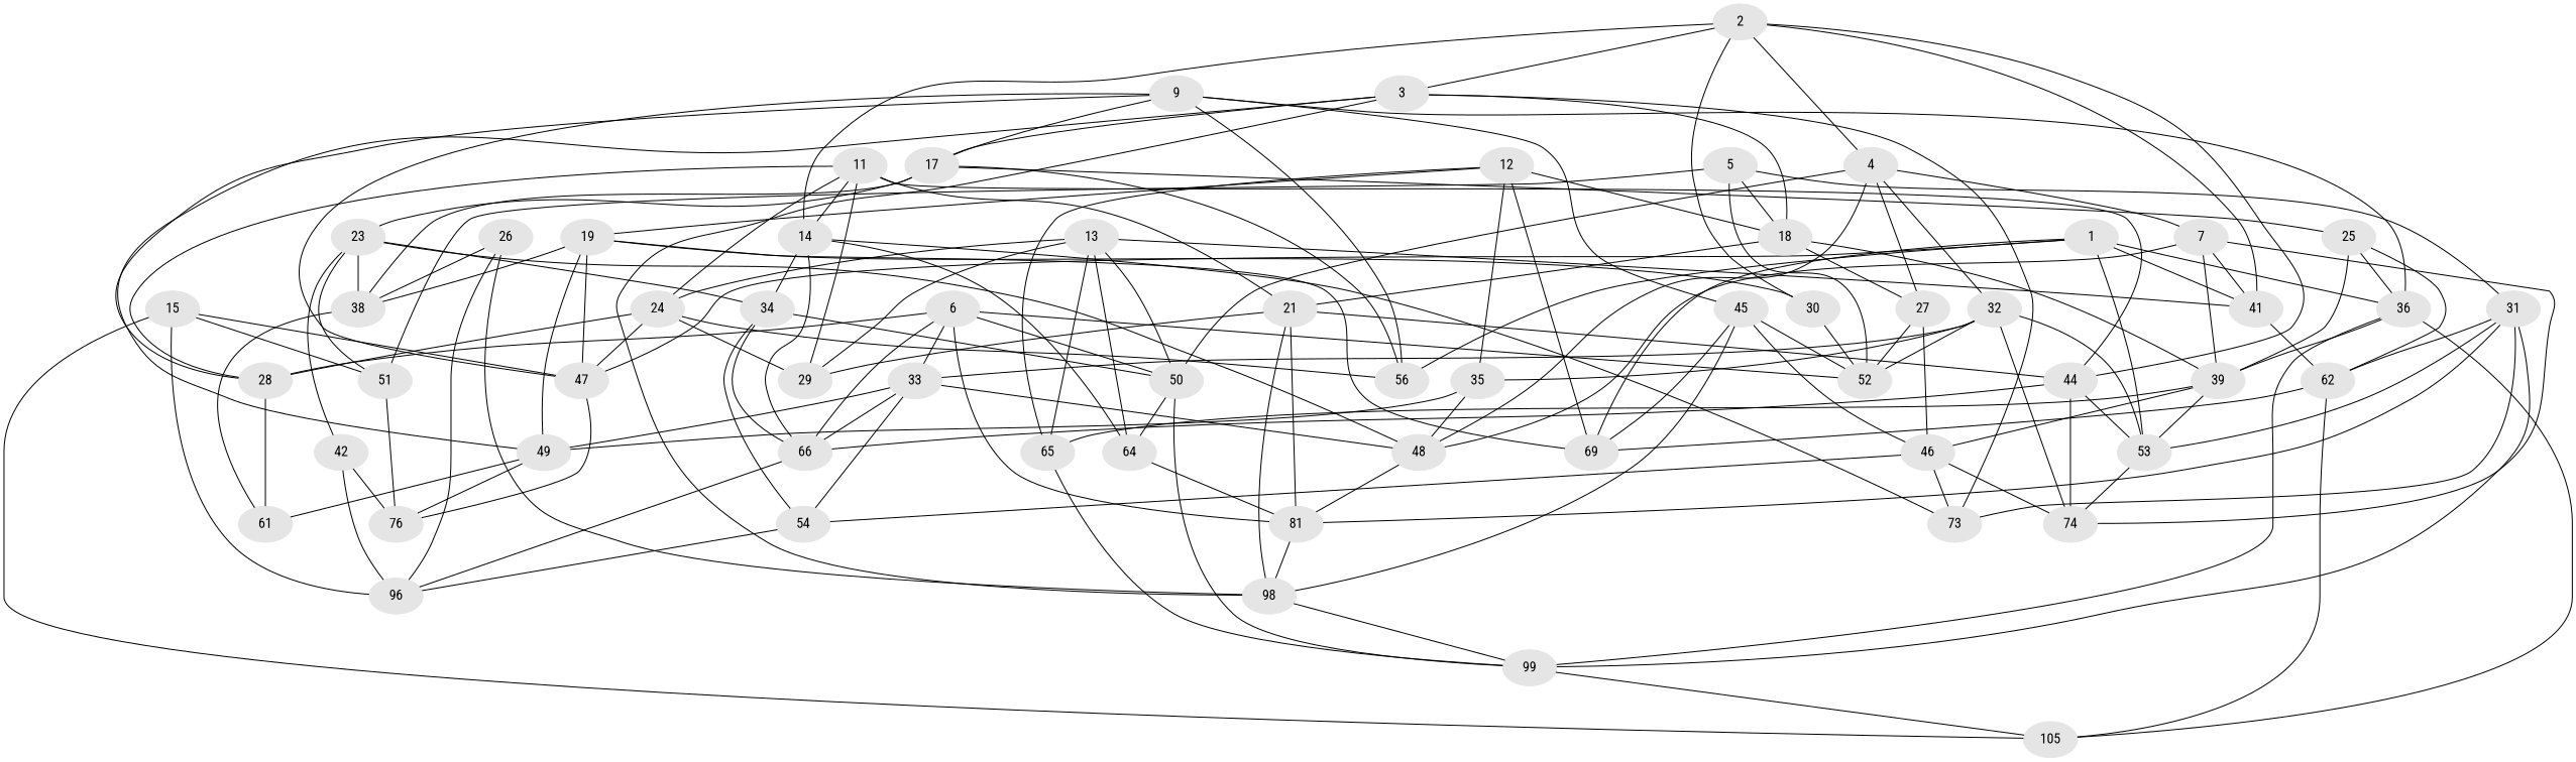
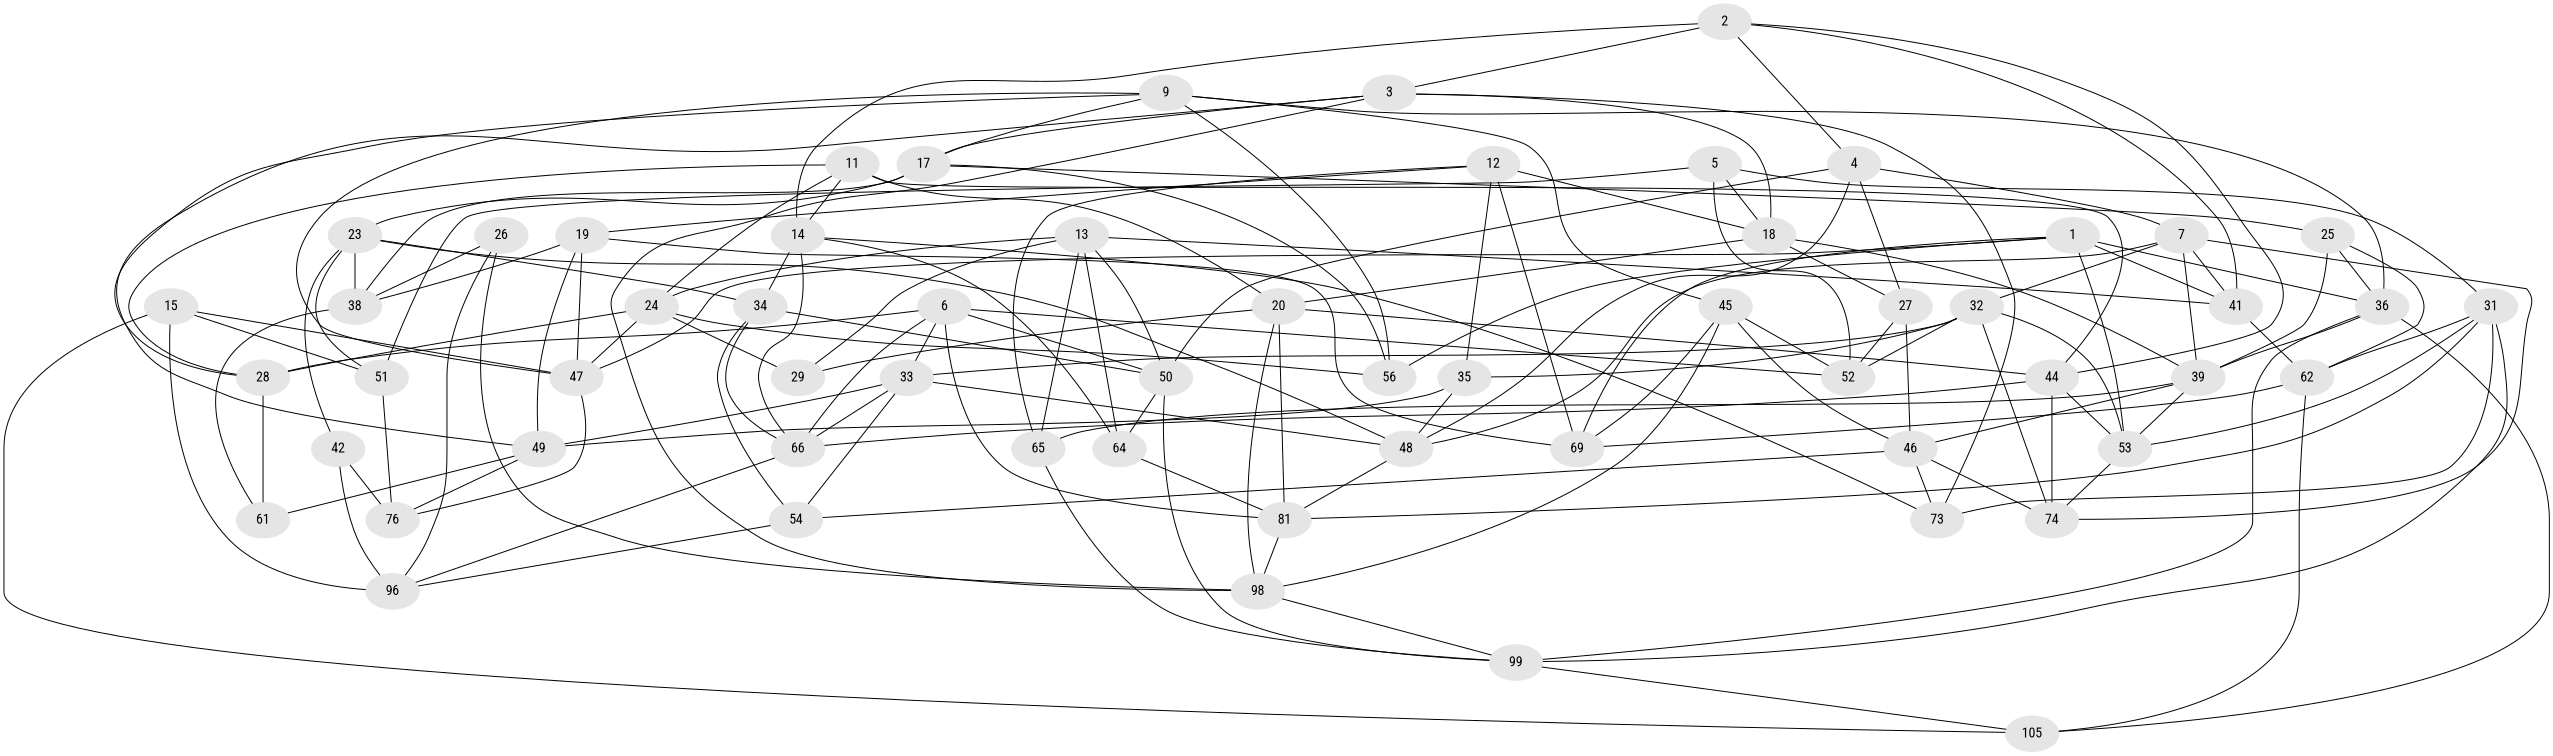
  graph {
    fontname="Roboto Condensed"
    node [color=gray90 fontname="Roboto Condensed" style=filled]
    edge [fontname="Roboto Condensed"]
    1 [super="+8"]
    36 [super="+58"]
    41 [super="+63"]
    47 [super="+91"]
    53 [super="+92"]
    56
    69 [super="+85"]
    105
    39 [super="+93"]
    99 [super="+101"]
    62 [super="+79"]
    76
    74 [super="+90"]
    2 [super="+22"]
    3 [super="+57"]
    4 [super="+16"]
    14 [super="+20"]
-   30
    44 [super="+72"]
    17 [super="+94"]
    18 [super="+86"]
    49 [super="+82"]
    73
    98 [super="+100"]
    7 [super="+10"]
    27
    32 [super="+71"]
    48 [super="+77"]
    50 [super="+104"]
    66 [super="+87"]
    64
    34 [super="+84"]
    52 [super="+59"]
    23 [super="+83"]
    25
    38 [super="+80"]
-   21 [super="+67"]
+   21 [super="+67" label=20]
    61
    46 [super="+78"]
    33 [super="+88"]
    35
    81 [super="+89"]
    5
    31 [super="+75"]
    51
    6 [super="+55"]
    28 [super="+37"]
    54
    96 [super="+97"]
    15 [super="+70"]
    9 [super="+103"]
    45 [super="+95"]
    11 [super="+60"]
    24 [super="+68"]
    29
    12 [super="+102"]
    19 [super="+43"]
    65
    13 [super="+40"]
    42
    26
    1 -- 36
    1 -- 41
    1 -- 47
    1 -- 53
    1 -- 56
    1 -- 69
    36 -- 105
    36 -- 39
    36 -- 99
    41 -- 62 [weight=2]
    47 -- 76
    53 -- 74
    39 -- 53
    39 -- 46
    39 -- 65
    99 -- 105
    62 -- 69
    62 -- 105
    2 -- 41
    2 -- 3
    2 -- 4
    2 -- 14
-   2 -- 30
    2 -- 44
    3 -- 17
    3 -- 18
    3 -- 49
    3 -- 73
    3 -- 98
    4 -- 7
    4 -- 27
-   4 -- 32
+   7 -- 32
    4 -- 48
    4 -- 50
    14 -- 73
    14 -- 66
    14 -- 64
    14 -- 34
-   30 -- 52
    44 -- 53
    44 -- 74
    44 -- 66
    17 -- 56
    17 -- 23
    17 -- 25
    17 -- 38
    18 -- 39
    18 -- 27
    18 -- 21
    49 -- 76
    49 -- 61
    98 -- 99
    7 -- 41
    7 -- 39 [weight=2]
    7 -- 74
    7 -- 48
    27 -- 52
    27 -- 46
    32 -- 53
    32 -- 74
    32 -- 52
    32 -- 33
    32 -- 35
    48 -- 81
    50 -- 99
    50 -- 64
    66 -- 96
    64 -- 81
    34 -- 50
    34 -- 66
    34 -- 54
    23 -- 48
    23 -- 34
    23 -- 38
    23 -- 51
    23 -- 42
    25 -- 36
    25 -- 39
    25 -- 62
    38 -- 61
    21 -- 44
    21 -- 98
    21 -- 81
    21 -- 29
    46 -- 74
    46 -- 73
    46 -- 54
    33 -- 49
    33 -- 48
    33 -- 66
    33 -- 54
    35 -- 49
    35 -- 48
    81 -- 98
    5 -- 18
    5 -- 52
    5 -- 31
    5 -- 51
    31 -- 53
    31 -- 99
    31 -- 62
    31 -- 73
    31 -- 81
    51 -- 76
    6 -- 50
    6 -- 66
    6 -- 52
    6 -- 33
    6 -- 81
    6 -- 28
    28 -- 61 [weight=2]
    54 -- 96
    15 -- 47
    15 -- 105
    15 -- 51
    15 -- 96
    9 -- 36
    9 -- 47
    9 -- 56
    9 -- 17
    9 -- 28
    9 -- 45
    45 -- 69
    45 -- 98
    45 -- 52
    45 -- 46
    11 -- 14
    11 -- 44
    11 -- 21
    11 -- 28
    11 -- 24
-   11 -- 29
    24 -- 47
    24 -- 56
    24 -- 28
    24 -- 29
    12 -- 69 [weight=2]
    12 -- 18
    12 -- 35
    12 -- 19
    12 -- 65
    19 -- 47
    19 -- 69
-   19 -- 30
    19 -- 49
    19 -- 38
    65 -- 99
    13 -- 41
    13 -- 50
    13 -- 64
    13 -- 24
    13 -- 29
    13 -- 65
    42 -- 76
    42 -- 96 [weight=2]
    26 -- 98
    26 -- 38
    26 -- 96
  }
